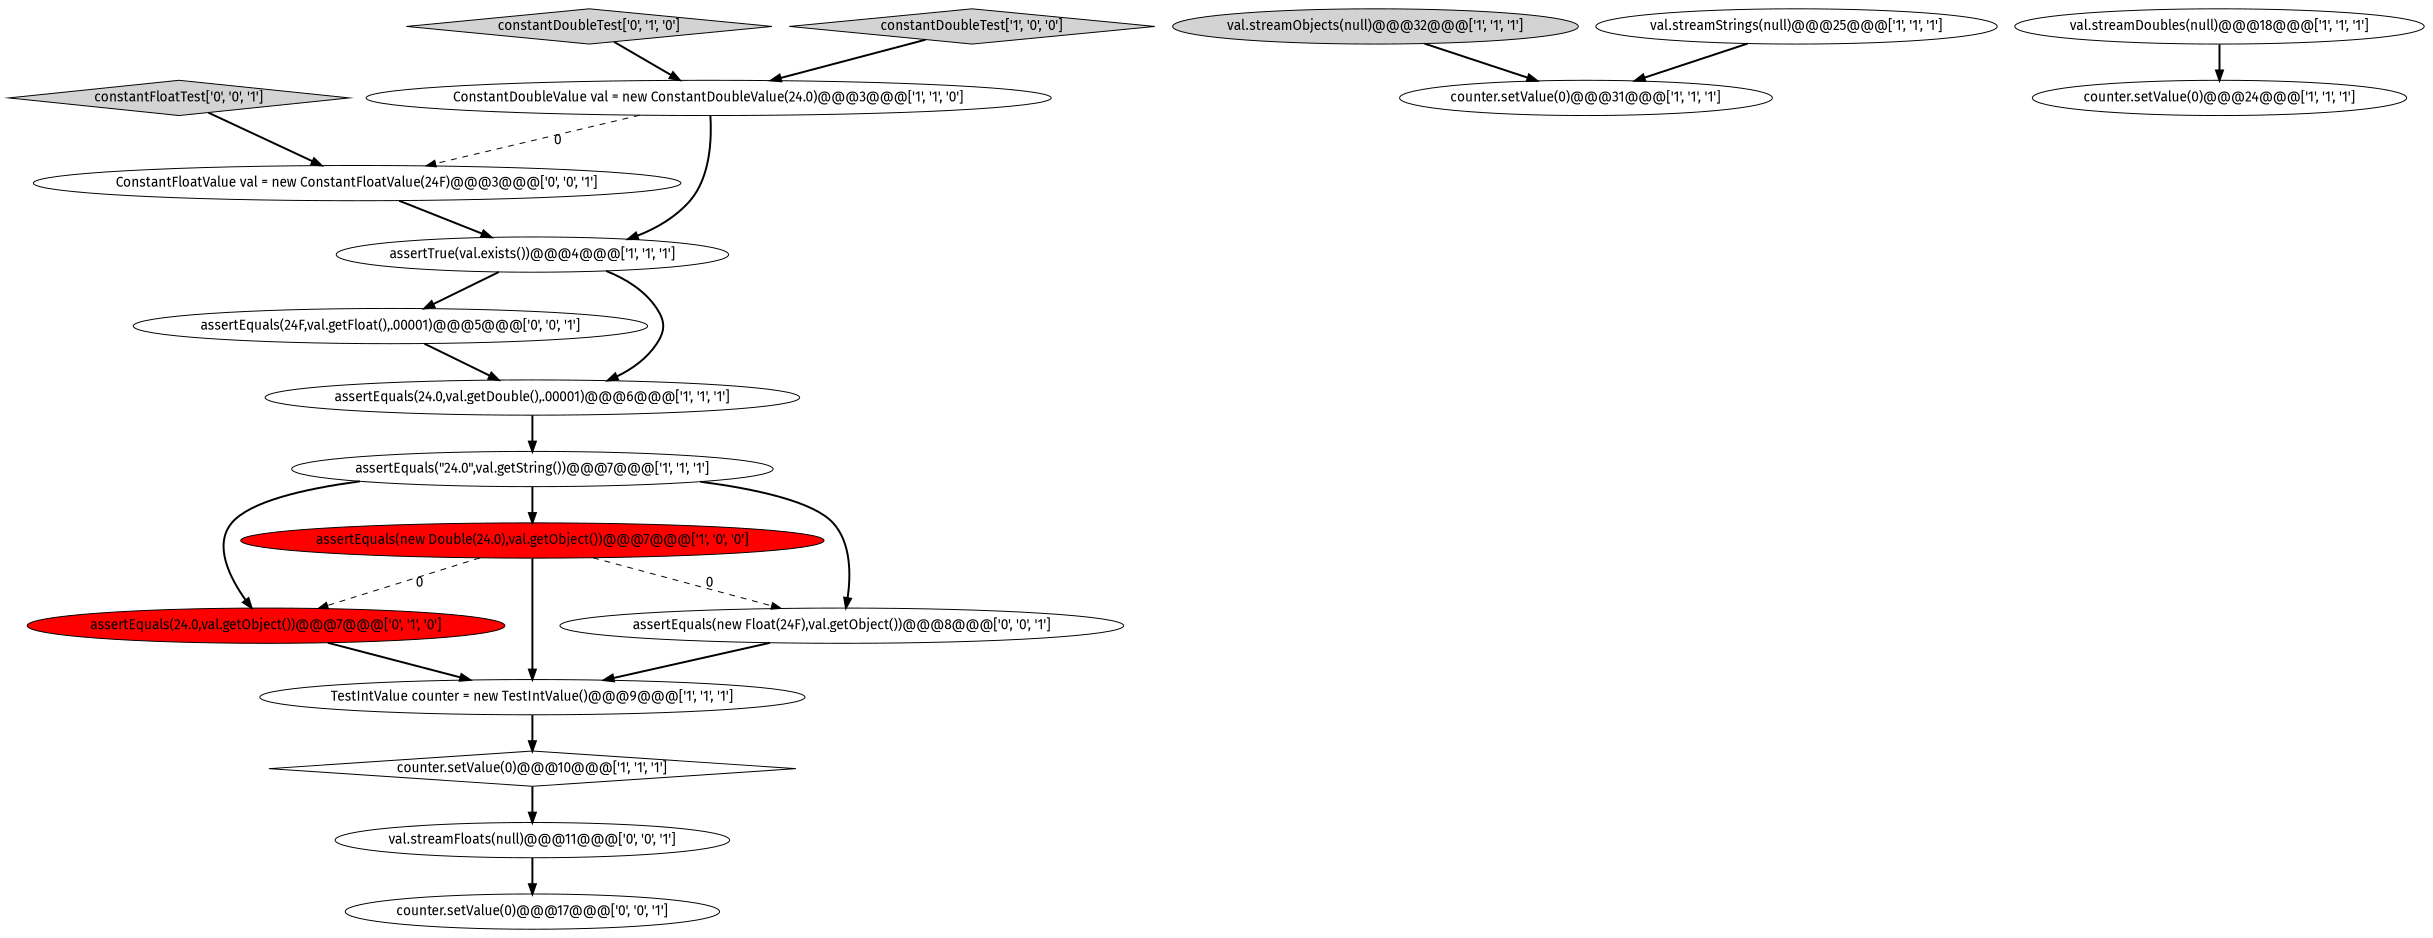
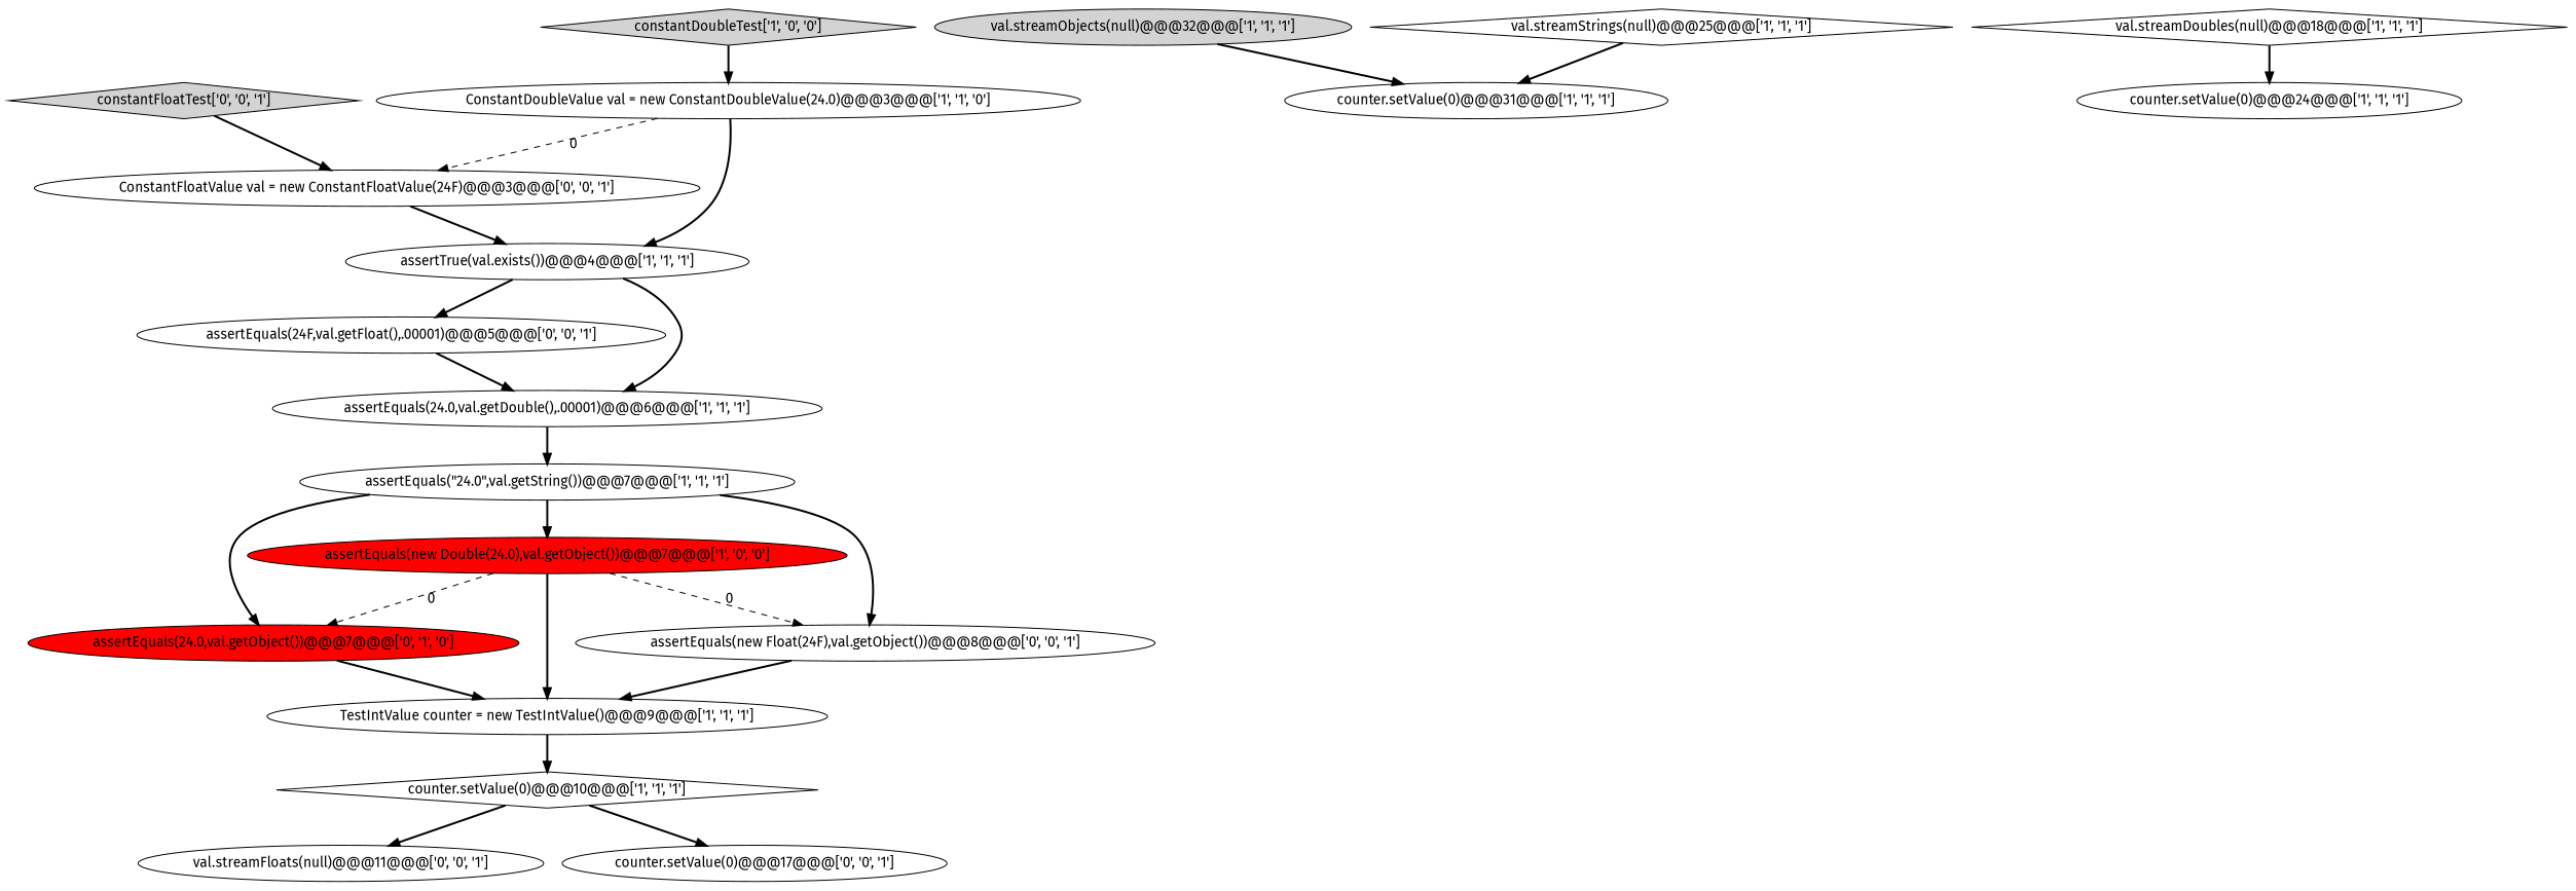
  digraph {
    fontname="Fira Sans"
    node [fillcolor=white fontname="Fira Sans" shape=ellipse style=filled]
    edge [fontname="Fira Sans" style=bold]
    n1 [label="assertEquals(24F,val.getFloat(),.00001)@@@5@@@['0', '0', '1']"]
    n2 [label="assertEquals(24.0,val.getDouble(),.00001)@@@6@@@['1', '1', '1']"]
    n3 [label="assertEquals(\"24.0\",val.getString())@@@7@@@['1', '1', '1']"]
    n4 [fillcolor=lightgray label="constantFloatTest['0', '0', '1']" shape=diamond]
    n5 [label="ConstantFloatValue val = new ConstantFloatValue(24F)@@@3@@@['0', '0', '1']"]
    n6 [label="assertTrue(val.exists())@@@4@@@['1', '1', '1']"]
    n7 [fillcolor=lightgray label="val.streamObjects(null)@@@32@@@['1', '1', '1']"]
    n8 [label="counter.setValue(0)@@@31@@@['1', '1', '1']"]
    n9 [label="counter.setValue(0)@@@10@@@['1', '1', '1']" shape=diamond]
    n10 [label="val.streamFloats(null)@@@11@@@['0', '0', '1']"]
    n11 [label="counter.setValue(0)@@@17@@@['0', '0', '1']"]
-   n12 [label="val.streamDoubles(null)@@@18@@@['1', '1', '1']"]
+   n12 [label="val.streamDoubles(null)@@@18@@@['1', '1', '1']" shape=diamond]
    n13 [label="counter.setValue(0)@@@24@@@['1', '1', '1']"]
-   n14 [label="val.streamStrings(null)@@@25@@@['1', '1', '1']"]
+   n14 [label="val.streamStrings(null)@@@25@@@['1', '1', '1']" shape=diamond]
    n15 [label="ConstantDoubleValue val = new ConstantDoubleValue(24.0)@@@3@@@['1', '1', '0']"]
    n16 [fillcolor=red label="assertEquals(new Double(24.0),val.getObject())@@@7@@@['1', '0', '0']"]
    n17 [fillcolor=red label="assertEquals(24.0,val.getObject())@@@7@@@['0', '1', '0']"]
    n18 [label="TestIntValue counter = new TestIntValue()@@@9@@@['1', '1', '1']"]
    n19 [label="assertEquals(new Float(24F),val.getObject())@@@8@@@['0', '0', '1']"]
-   n20 [fillcolor=lightgray label="constantDoubleTest['0', '1', '0']" shape=diamond]
    n21 [fillcolor=lightgray label="constantDoubleTest['1', '0', '0']" shape=diamond]
    n1 -> n2
    n2 -> n3
    n3 -> n16
    n3 -> n17
    n3 -> n19
    n4 -> n5
    n5 -> n6
    n6 -> n1
    n6 -> n2
    n7 -> n8
    n9 -> n10
-   n10 -> n11
+   n9 -> n11
    n12 -> n13
    n14 -> n8
    n15 -> n5 [label=0 style=dashed]
    n15 -> n6
    n16 -> n17 [label=0 style=dashed]
    n16 -> n18
    n16 -> n19 [label=0 style=dashed]
    n17 -> n18
    n18 -> n9
    n19 -> n18
-   n20 -> n15
    n21 -> n15
  }
